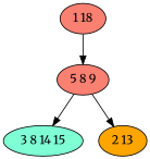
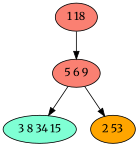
  digraph {
    fontname=Merriweather
    node [fillcolor=salmon fontname=Merriweather style=filled]
    edge [fontname=Merriweather]
    n1 [label="1 18"]
-   n2 [label="5 8 9"]
-   n3 [fillcolor=aquamarine label="3 8 14 15"]
-   n4 [fillcolor=orange label="2 13"]
+   n2 [label="5 6 9"]
+   n3 [fillcolor=aquamarine label="3 8 34 15"]
+   n4 [fillcolor=orange label="2 53"]
    n1 -> n2
    n2 -> n3
    n2 -> n4
  }
